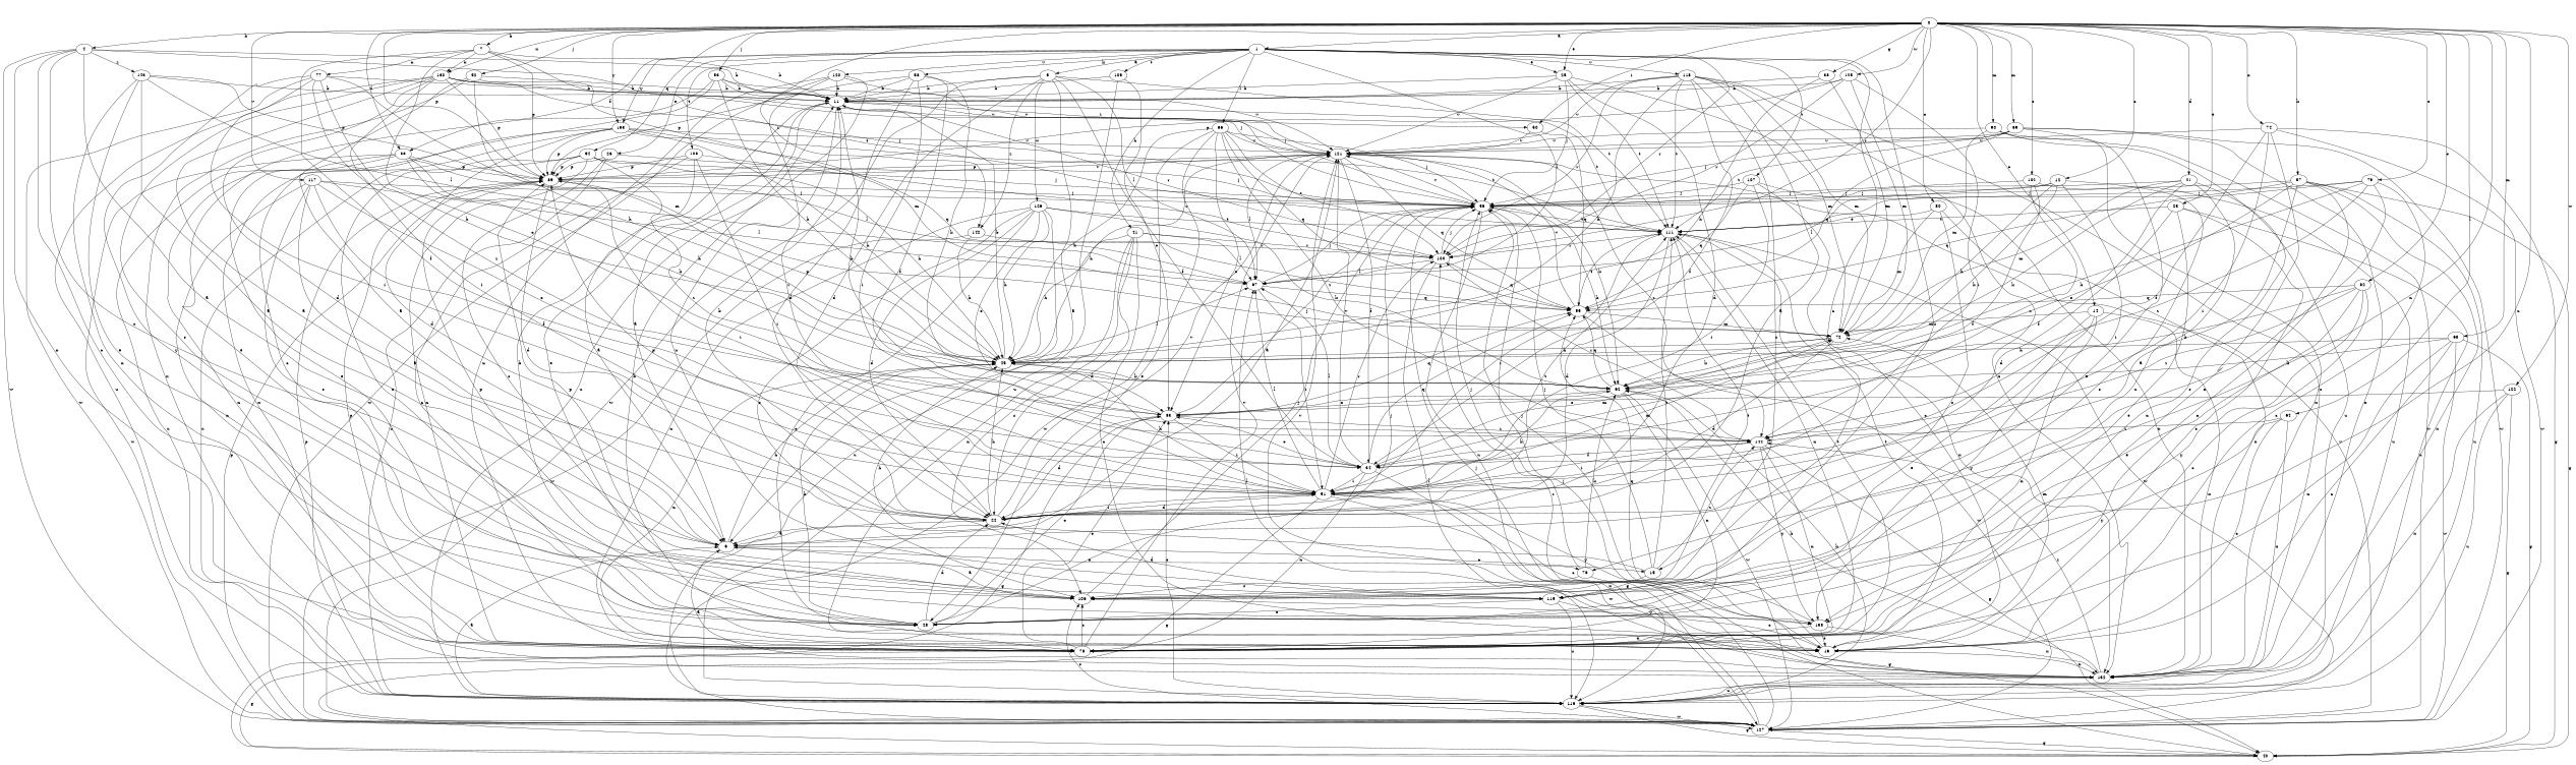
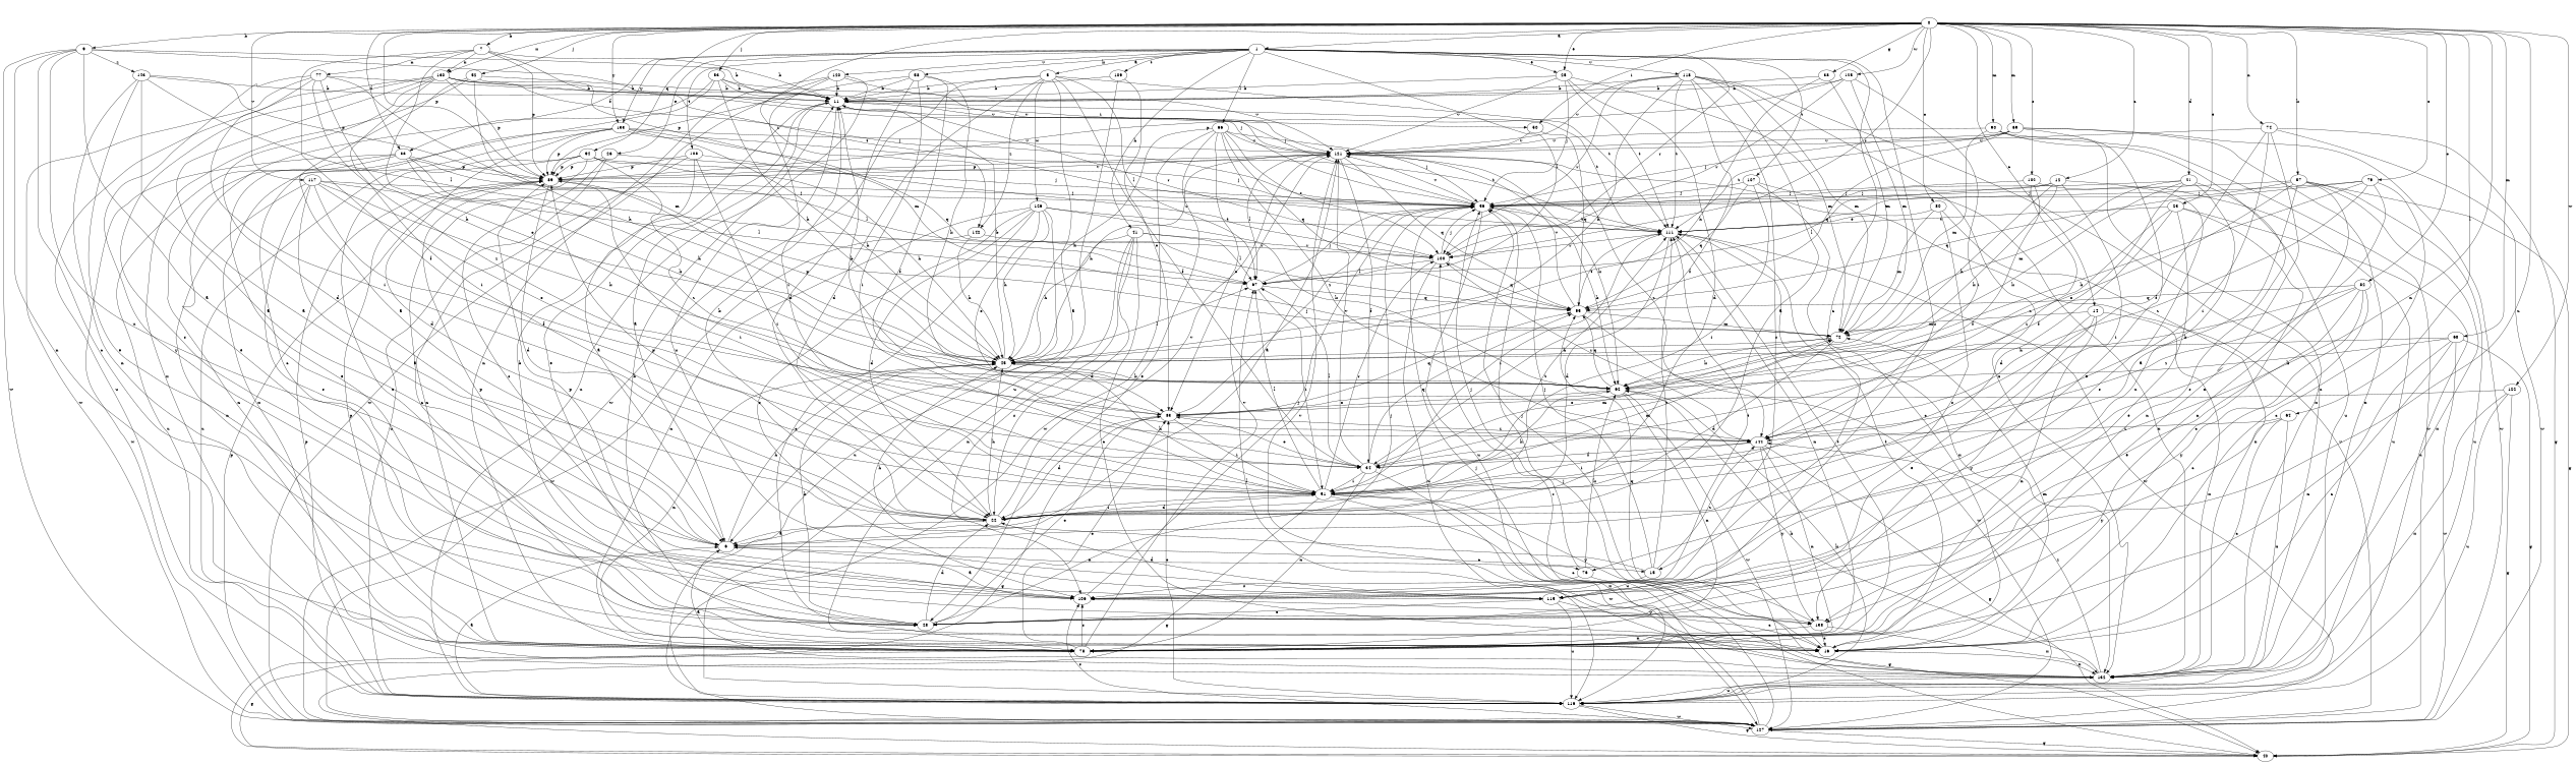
  strict digraph {
    0
    1
    7
-   9 [label=4]
+   9
    12
    14
    21
    23
    25
    33
    38
    50
    52
    53
    57
    64
    68
    69
    n19 [label=90]
    74
    76
    79
    80
    82
    89
    94
    100
    102
    115
    117
    122
    125
    130
    133
    142
    5
    15
    26
    41
    58
    66
    67
    107
    108
    109
    118
    120
    11
    34
    111
    77
    83
    6
    127
    16
    56
    78
    143
    45
    51
    62
    106
    28
    72
    132
    138
    22
    144
    116
    121
    95
    40
    126
    0 -> 1 [label=a]
    0 -> 7 [label=b]
    0 -> 9 [label=b]
    0 -> 12 [label=c]
    0 -> 14 [label=c]
    0 -> 21 [label=d]
    0 -> 23 [label=e]
    0 -> 25 [label=e]
    0 -> 33 [label=f]
    0 -> 38 [label=g]
    0 -> 50 [label=i]
    0 -> 52 [label=j]
    0 -> 53 [label=j]
    0 -> 57 [label=k]
    0 -> 64 [label=l]
    0 -> 68 [label=m]
    0 -> 69 [label=m]
    0 -> n19 [label=m]
    0 -> 74 [label=n]
    0 -> 76 [label=n]
    0 -> 79 [label=o]
    0 -> 80 [label=o]
    0 -> 82 [label=o]
    0 -> 89 [label=p]
    0 -> 94 [label=q]
    0 -> 100 [label=r]
    0 -> 102 [label=s]
    0 -> 115 [label=u]
    0 -> 117 [label=v]
    0 -> 122 [label=w]
    0 -> 125 [label=w]
    0 -> 130 [label=x]
    0 -> 133 [label=y]
    0 -> 142 [label=z]
    1 -> 25 [label=e]
    1 -> 33 [label=f]
    1 -> 100 [label=r]
    1 -> 115 [label=u]
    1 -> 133 [label=y]
    1 -> 5 [label=a]
    1 -> 15 [label=c]
    1 -> 26 [label=e]
    1 -> 41 [label=h]
    1 -> 58 [label=k]
    1 -> 66 [label=l]
    1 -> 67 [label=l]
    1 -> 107 [label=t]
    1 -> 108 [label=t]
    1 -> 109 [label=t]
    1 -> 118 [label=v]
    1 -> 120 [label=v]
    7 -> 89 [label=p]
    7 -> 130 [label=x]
    7 -> 11 [label=b]
    7 -> 34 [label=f]
    7 -> 111 [label=t]
    7 -> 77 [label=n]
    7 -> 83 [label=o]
    9 -> 115 [label=u]
    9 -> 11 [label=b]
    9 -> 6 [label=a]
    9 -> 127 [label=w]
    9 -> 16 [label=c]
    9 -> 56 [label=j]
    9 -> 78 [label=n]
    9 -> 143 [label=z]
    12 -> 67 [label=l]
    12 -> 56 [label=j]
    12 -> 45 [label=h]
    12 -> 51 [label=i]
    12 -> 62 [label=k]
    12 -> 106 [label=s]
    14 -> 78 [label=n]
    14 -> 28 [label=e]
    14 -> 72 [label=m]
    14 -> 132 [label=x]
    14 -> 138 [label=y]
    21 -> 115 [label=u]
    21 -> 34 [label=f]
    21 -> 56 [label=j]
    21 -> 78 [label=n]
    21 -> 62 [label=k]
    21 -> 72 [label=m]
    23 -> 111 [label=t]
    23 -> 16 [label=c]
    23 -> 28 [label=e]
    23 -> 22 [label=d]
+   23 -> 144 [label=z]
    23 -> 116 [label=u]
    25 -> 11 [label=b]
    25 -> 111 [label=t]
    25 -> 56 [label=j]
    25 -> 72 [label=m]
    25 -> 22 [label=d]
    25 -> 121 [label=v]
    33 -> 89 [label=p]
    33 -> 67 [label=l]
    33 -> 127 [label=w]
    33 -> 78 [label=n]
    33 -> 45 [label=h]
    33 -> 62 [label=k]
    33 -> 116 [label=u]
    38 -> 11 [label=b]
    38 -> 45 [label=h]
    38 -> 72 [label=m]
    50 -> 121 [label=v]
    50 -> 95 [label=q]
    52 -> 11 [label=b]
    52 -> 6 [label=a]
    52 -> 45 [label=h]
    52 -> 72 [label=m]
    52 -> 132 [label=x]
    53 -> 11 [label=b]
    53 -> 16 [label=c]
    53 -> 56 [label=j]
    53 -> 45 [label=h]
    53 -> 28 [label=e]
    53 -> 121 [label=v]
    57 -> 111 [label=t]
    57 -> 83 [label=o]
    57 -> 6 [label=a]
    57 -> 56 [label=j]
    57 -> 78 [label=n]
    57 -> 132 [label=x]
    57 -> 116 [label=u]
    57 -> 40 [label=g]
    64 -> 16 [label=c]
    64 -> 132 [label=x]
    64 -> 138 [label=y]
    64 -> 144 [label=z]
    68 -> 127 [label=w]
    68 -> 16 [label=c]
    68 -> 78 [label=n]
    68 -> 45 [label=h]
    68 -> 62 [label=k]
    68 -> 40 [label=g]
    69 -> 111 [label=t]
    69 -> 127 [label=w]
    69 -> 56 [label=j]
    69 -> 28 [label=e]
    69 -> 132 [label=x]
    69 -> 121 [label=v]
    69 -> 95 [label=q]
    n19 -> 127 [label=w]
    n19 -> 72 [label=m]
    n19 -> 132 [label=x]
    n19 -> 116 [label=u]
    n19 -> 121 [label=v]
    74 -> 34 [label=f]
    74 -> 127 [label=w]
    74 -> 78 [label=n]
    74 -> 51 [label=i]
    74 -> 121 [label=v]
    74 -> 40 [label=g]
    76 -> 56 [label=j]
    76 -> 62 [label=k]
    76 -> 106 [label=s]
    76 -> 40 [label=g]
    79 -> 16 [label=c]
    79 -> 56 [label=j]
    79 -> 62 [label=k]
    79 -> 106 [label=s]
    79 -> 144 [label=z]
    79 -> 95 [label=q]
    80 -> 111 [label=e]
    80 -> 106 [label=s]
    80 -> 72 [label=m]
    80 -> 132 [label=x]
    82 -> 16 [label=c]
    82 -> 62 [label=k]
    82 -> 28 [label=e]
    82 -> 138 [label=y]
    82 -> 144 [label=z]
    82 -> 95 [label=q]
    89 -> 56 [label=j]
    89 -> 51 [label=i]
    89 -> 22 [label=d]
    89 -> 121 [label=v]
    94 -> 89 [label=p]
    94 -> 16 [label=c]
    94 -> 56 [label=j]
    94 -> 45 [label=h]
    94 -> 28 [label=e]
    94 -> 144 [label=z]
    94 -> 116 [label=u]
    100 -> 67 [label=l]
    100 -> 56 [label=j]
-   100 -> 116 [label=l]
+   100 -> 116 [label=u]
    100 -> 95 [label=q]
    102 -> 34 [label=f]
    102 -> 56 [label=j]
    102 -> 144 [label=z]
    102 -> 116 [label=u]
    115 -> 89 [label=p]
    115 -> 16 [label=c]
    115 -> 28 [label=e]
    115 -> 22 [label=d]
    115 -> 116 [label=u]
    117 -> 67 [label=l]
    117 -> 34 [label=f]
    117 -> 83 [label=o]
    117 -> 6 [label=a]
    117 -> 56 [label=j]
    117 -> 78 [label=n]
+   117 -> 62 [label=k]
    117 -> 106 [label=s]
    122 -> 83 [label=o]
    122 -> 132 [label=x]
    122 -> 116 [label=u]
    122 -> 40 [label=g]
    125 -> 89 [label=p]
    125 -> 100 [label=r]
    125 -> 11 [label=b]
    125 -> 51 [label=i]
    125 -> 72 [label=m]
    130 -> 89 [label=p]
    130 -> 11 [label=b]
    130 -> 6 [label=a]
    130 -> 56 [label=j]
    130 -> 51 [label=i]
    130 -> 106 [label=s]
    130 -> 22 [label=d]
    130 -> 116 [label=u]
    130 -> 121 [label=v]
    133 -> 89 [label=p]
    133 -> 111 [label=t]
    133 -> 45 [label=h]
    133 -> 28 [label=e]
    133 -> 132 [label=x]
    133 -> 22 [label=d]
    133 -> 121 [label=v]
    133 -> 95 [label=q]
    142 -> 100 [label=r]
    142 -> 127 [label=w]
    142 -> 45 [label=h]
    5 -> 142 [label=z]
    5 -> 67 [label=l]
    5 -> 11 [label=b]
    5 -> 34 [label=f]
    5 -> 111 [label=t]
    5 -> 6 [label=a]
    5 -> 127 [label=w]
    5 -> 22 [label=d]
    5 -> 126 [label=w]
-   15 -> 115 [label=g]
+   15 -> 115 [label=u]
    15 -> 111 [label=t]
    15 -> 56 [label=j]
    15 -> 45 [label=h]
    15 -> 144 [label=z]
    26 -> 89 [label=p]
    26 -> 56 [label=j]
    26 -> 106 [label=s]
    26 -> 116 [label=u]
    41 -> 100 [label=r]
    41 -> 67 [label=l]
    41 -> 16 [label=c]
    41 -> 78 [label=n]
    41 -> 45 [label=h]
    41 -> 106 [label=s]
    41 -> 22 [label=d]
    58 -> 89 [label=p]
    58 -> 11 [label=b]
    58 -> 34 [label=f]
    58 -> 51 [label=i]
    58 -> 62 [label=k]
    58 -> 22 [label=d]
    66 -> 100 [label=r]
    66 -> 83 [label=o]
    66 -> 127 [label=w]
    66 -> 56 [label=j]
    66 -> 45 [label=h]
    66 -> 28 [label=e]
    66 -> 144 [label=z]
    66 -> 121 [label=v]
    66 -> 95 [label=q]
    67 -> 56 [label=j]
    67 -> 51 [label=i]
    67 -> 95 [label=q]
    107 -> 16 [label=c]
    107 -> 56 [label=j]
    107 -> 51 [label=i]
    107 -> 132 [label=x]
    107 -> 95 [label=q]
    108 -> 89 [label=p]
    108 -> 100 [label=r]
    108 -> 6 [label=a]
    108 -> 78 [label=n]
    108 -> 51 [label=i]
    109 -> 11 [label=b]
    109 -> 83 [label=o]
    109 -> 116 [label=u]
    118 -> 100 [label=r]
    118 -> 11 [label=b]
    118 -> 34 [label=f]
    118 -> 111 [label=t]
    118 -> 6 [label=a]
    118 -> 45 [label=h]
    118 -> 106 [label=s]
    118 -> 72 [label=m]
    118 -> 132 [label=x]
    118 -> 116 [label=u]
    118 -> 121 [label=v]
    120 -> 11 [label=b]
    120 -> 127 [label=w]
    120 -> 78 [label=n]
    120 -> 51 [label=i]
    120 -> 116 [label=u]
    120 -> 121 [label=v]
    11 -> 50 [label=i]
    11 -> 100 [label=r]
    11 -> 115 [label=u]
    11 -> 111 [label=t]
    11 -> 6 [label=a]
    11 -> 28 [label=e]
    34 -> 67 [label=l]
    34 -> 83 [label=o]
    34 -> 127 [label=w]
    34 -> 78 [label=n]
    34 -> 51 [label=i]
    34 -> 72 [label=m]
    34 -> 121 [label=v]
    34 -> 95 [label=q]
    111 -> 100 [label=r]
    111 -> 127 [label=w]
    111 -> 78 [label=n]
    111 -> 51 [label=i]
    111 -> 132 [label=x]
    111 -> 22 [label=d]
    77 -> 11 [label=b]
    77 -> 127 [label=w]
    77 -> 45 [label=h]
    77 -> 51 [label=i]
    77 -> 72 [label=m]
    77 -> 138 [label=y]
    77 -> 144 [label=z]
    83 -> 11 [label=b]
    83 -> 56 [label=j]
    83 -> 51 [label=i]
    83 -> 22 [label=d]
    83 -> 144 [label=z]
    83 -> 95 [label=q]
    83 -> 40 [label=g]
    6 -> 76 [label=n]
    6 -> 15 [label=c]
    6 -> 45 [label=h]
    127 -> 89 [label=p]
    127 -> 100 [label=r]
    127 -> 56 [label=j]
    127 -> 106 [label=s]
    127 -> 121 [label=v]
    127 -> 40 [label=g]
    16 -> 11 [label=b]
    16 -> 111 [label=t]
    16 -> 72 [label=m]
    16 -> 132 [label=x]
    16 -> 95 [label=q]
    56 -> 111 [label=t]
    56 -> 62 [label=k]
    56 -> 116 [label=u]
    56 -> 121 [label=v]
    78 -> 89 [label=p]
    78 -> 111 [label=t]
    78 -> 83 [label=o]
    78 -> 106 [label=s]
    78 -> 121 [label=v]
    78 -> 40 [label=g]
    143 -> 89 [label=p]
    143 -> 67 [label=l]
    143 -> 11 [label=b]
    143 -> 6 [label=a]
    143 -> 78 [label=n]
    143 -> 28 [label=e]
    45 -> 89 [label=p]
    45 -> 67 [label=l]
    45 -> 11 [label=b]
    45 -> 78 [label=n]
    45 -> 62 [label=k]
    51 -> 100 [label=r]
    51 -> 67 [label=l]
    51 -> 16 [label=c]
    51 -> 45 [label=h]
    51 -> 62 [label=k]
    51 -> 72 [label=m]
    51 -> 132 [label=x]
    51 -> 138 [label=y]
    51 -> 22 [label=d]
    51 -> 40 [label=g]
    62 -> 83 [label=o]
    62 -> 127 [label=w]
    62 -> 78 [label=n]
    62 -> 95 [label=q]
    106 -> 89 [label=p]
    106 -> 111 [label=t]
    106 -> 6 [label=a]
    106 -> 56 [label=j]
    106 -> 138 [label=y]
    28 -> 11 [label=b]
    28 -> 83 [label=o]
    28 -> 56 [label=j]
    28 -> 45 [label=h]
    28 -> 22 [label=d]
    72 -> 45 [label=h]
    72 -> 62 [label=k]
    72 -> 22 [label=d]
    132 -> 67 [label=l]
    132 -> 6 [label=a]
    132 -> 62 [label=k]
    132 -> 144 [label=z]
    132 -> 116 [label=u]
    132 -> 121 [label=v]
    138 -> 16 [label=c]
    138 -> 56 [label=j]
    138 -> 78 [label=n]
    138 -> 132 [label=x]
    22 -> 89 [label=p]
    22 -> 11 [label=b]
    22 -> 111 [label=t]
    22 -> 6 [label=a]
    22 -> 45 [label=h]
    22 -> 51 [label=i]
    22 -> 121 [label=v]
    144 -> 100 [label=r]
    144 -> 34 [label=f]
    144 -> 78 [label=n]
    144 -> 51 [label=i]
    144 -> 138 [label=y]
    144 -> 40 [label=g]
    116 -> 89 [label=p]
    116 -> 83 [label=o]
    116 -> 6 [label=a]
    116 -> 127 [label=w]
    116 -> 62 [label=k]
    116 -> 40 [label=g]
    121 -> 89 [label=p]
    121 -> 67 [label=l]
    121 -> 34 [label=f]
    121 -> 6 [label=a]
    121 -> 45 [label=h]
    121 -> 62 [label=k]
    121 -> 144 [label=z]
    121 -> 95 [label=q]
    95 -> 111 [label=t]
    95 -> 127 [label=w]
    95 -> 72 [label=m]
    95 -> 121 [label=v]
    40 -> 56 [label=j]
    126 -> 111 [label=t]
    126 -> 83 [label=o]
    126 -> 16 [label=c]
    126 -> 78 [label=n]
    126 -> 45 [label=h]
    126 -> 62 [label=k]
    126 -> 106 [label=s]
    126 -> 22 [label=d]
    126 -> 116 [label=u]
  }
